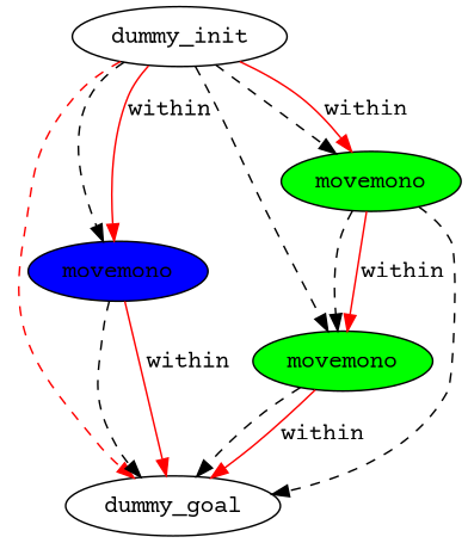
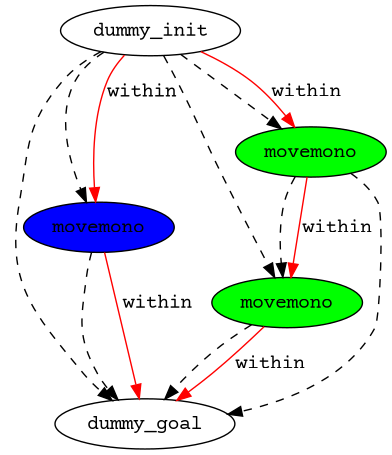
  digraph {
    fontname="Courier Prime"
    node [fillcolor=white style=filled fontname="Courier Prime"]
    edge [color=black style=dashed fontname="Courier Prime"]
    n1 [label=dummy_init]
    n2 [label=dummy_goal]
    n3 [fillcolor=blue label=movemono]
    n4 [fillcolor=green label=movemono]
    n5 [fillcolor=green label=movemono]
-   n1 -> n2 [color=red]
+   n1 -> n2
    n1 -> n3
    n1 -> n3 [color=red label=within style=""]
    n1 -> n4
    n1 -> n5
    n1 -> n5 [color=red label=within style=""]
    n3 -> n2
    n3 -> n2 [color=red label=within style=""]
    n4 -> n2
    n4 -> n2 [color=red label=within style=""]
    n5 -> n2
    n5 -> n4
    n5 -> n4 [color=red label=within style=""]
  }
